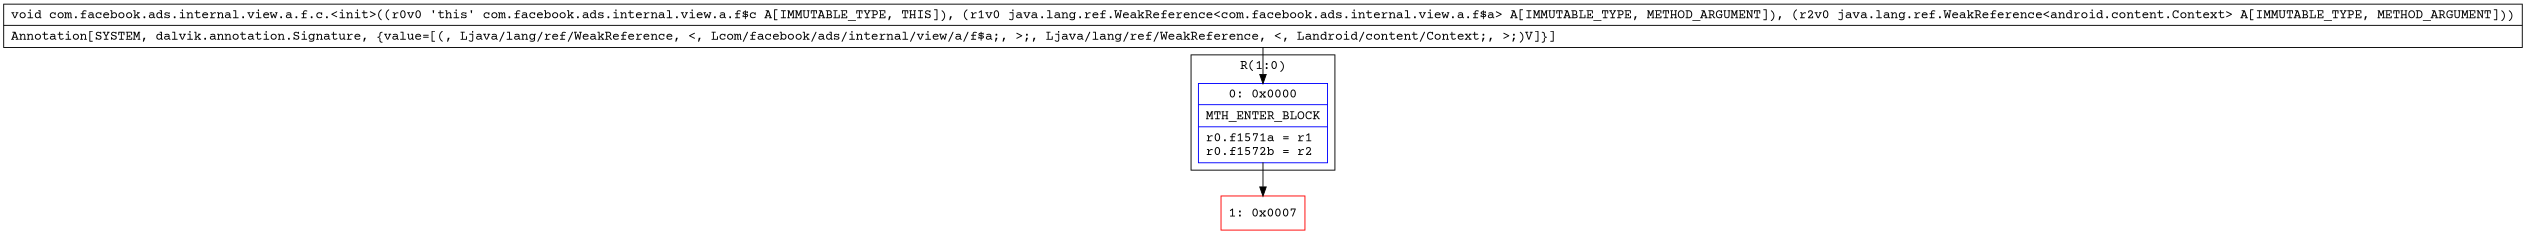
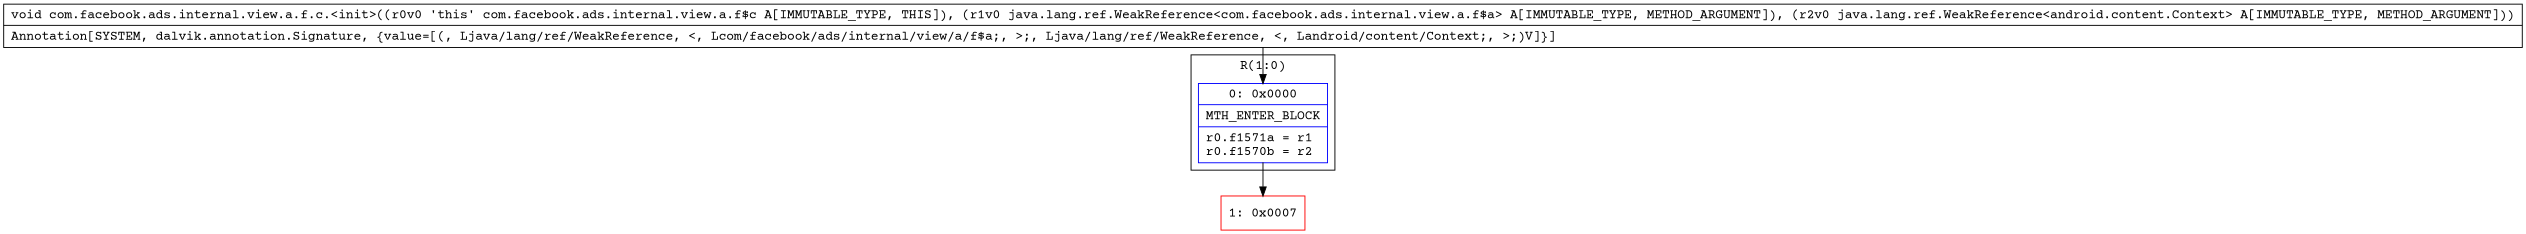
  digraph {
    fontname="Courier Prime"
    node [shape=record fontname="Courier Prime"]
    edge [fontname="Courier Prime"]
-   n1 [color=blue label="{0\:\ 0x0000|MTH_ENTER_BLOCK\l|r0.f1571a = r1\lr0.f1572b = r2\l}"]
+   n1 [color=blue label="{0\:\ 0x0000|MTH_ENTER_BLOCK\l|r0.f1571a = r1\lr0.f1570b = r2\l}"]
    n2 [color=red label="{1\:\ 0x0007}"]
    n3 [label="{void com.facebook.ads.internal.view.a.f.c.\<init\>((r0v0 'this' com.facebook.ads.internal.view.a.f$c A[IMMUTABLE_TYPE, THIS]), (r1v0 java.lang.ref.WeakReference\<com.facebook.ads.internal.view.a.f$a\> A[IMMUTABLE_TYPE, METHOD_ARGUMENT]), (r2v0 java.lang.ref.WeakReference\<android.content.Context\> A[IMMUTABLE_TYPE, METHOD_ARGUMENT]))  | Annotation[SYSTEM, dalvik.annotation.Signature, \{value=[(, Ljava\/lang\/ref\/WeakReference, \<, Lcom\/facebook\/ads\/internal\/view\/a\/f$a;, \>;, Ljava\/lang\/ref\/WeakReference, \<, Landroid\/content\/Context;, \>;)V]\}]\l}"]
    subgraph cluster_1 {
      label="R(1:0)"
      n1
    }
    n1 -> n2
    n3 -> n1
  }
